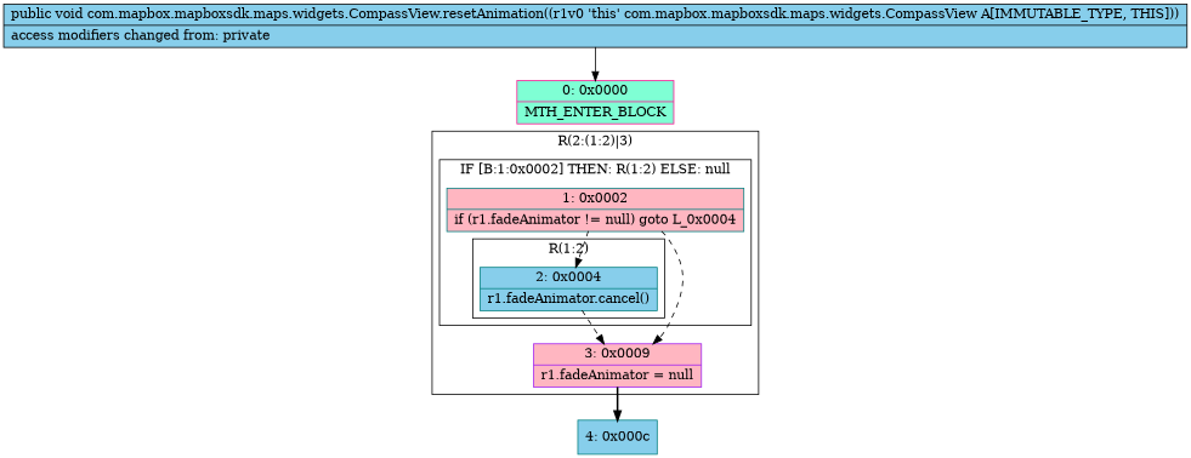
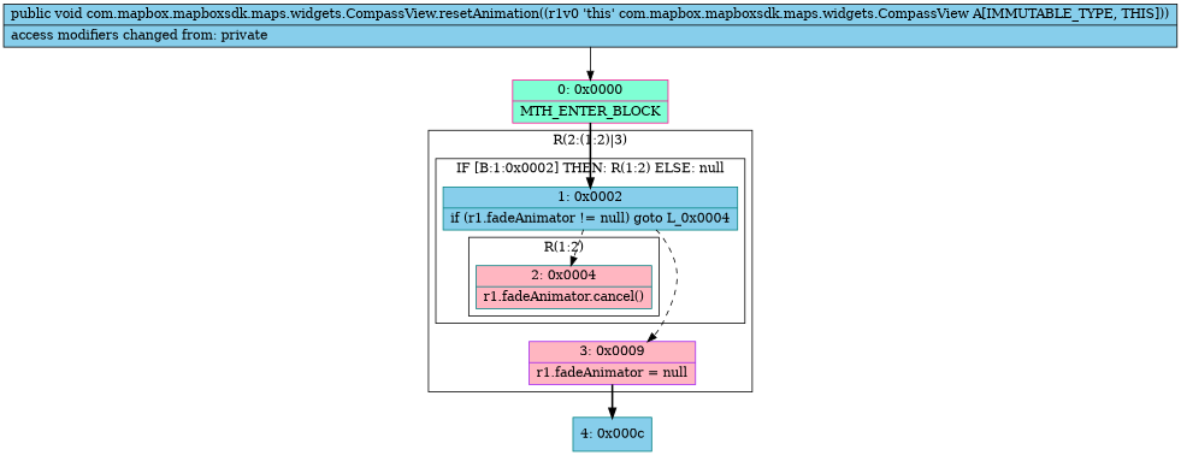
  digraph {
    node [color=teal fillcolor=lightpink shape=record style=filled]
    edge [style=dashed]
-   n1 [fillcolor=skyblue label="{2\:\ 0x0004|r1.fadeAnimator.cancel()\l}"]
-   n2 [label="{1\:\ 0x0002|if (r1.fadeAnimator != null) goto L_0x0004\l}"]
+   n1 [label="{2\:\ 0x0004|r1.fadeAnimator.cancel()\l}"]
+   n2 [fillcolor=skyblue label="{1\:\ 0x0002|if (r1.fadeAnimator != null) goto L_0x0004\l}"]
    n3 [color=purple label="{3\:\ 0x0009|r1.fadeAnimator = null\l}"]
    n4 [fillcolor=skyblue label="{4\:\ 0x000c}"]
    n5 [color=deeppink fillcolor=aquamarine label="{0\:\ 0x0000|MTH_ENTER_BLOCK\l}"]
    n6 [color=black fillcolor=skyblue label="{public void com.mapbox.mapboxsdk.maps.widgets.CompassView.resetAnimation((r1v0 'this' com.mapbox.mapboxsdk.maps.widgets.CompassView A[IMMUTABLE_TYPE, THIS]))  | access modifiers changed from: private\l}"]
    subgraph cluster_1 {
      label="R(2:(1:2)|3)"
      n3
      subgraph cluster_2 {
        label="IF [B:1:0x0002] THEN: R(1:2) ELSE: null"
        n2
        subgraph cluster_3 {
          label="R(1:2)"
          n1
        }
      }
    }
-   n1 -> n3
    n2 -> n1
    n2 -> n3
    n3 -> n4 [style=bold]
+   n5 -> n2 [style=bold]
    n6 -> n5 [style=solid]
  }
